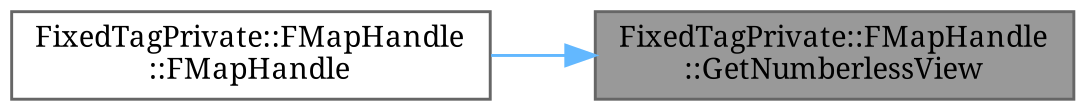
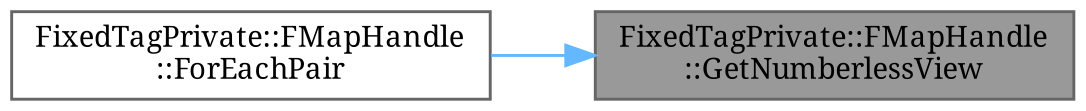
  digraph {
    rankdir=RL
    fontname="Noto Serif"
    node [fontname="Noto Serif" fontsize=10 shape=box style=filled]
    n1 [color=gray40 fillcolor=grey60 fontcolor=black height=0.2 label="FixedTagPrivate::FMapHandle\l::GetNumberlessView" width=0.4]
-   n2 [color=grey40 fillcolor=white height=0.2 label="FixedTagPrivate::FMapHandle\l::FMapHandle" width=0.4]
+   n2 [color=grey40 fillcolor=white height=0.2 label="FixedTagPrivate::FMapHandle\l::ForEachPair" width=0.4]
    n1 -> n2 [color=steelblue1 dir=back fontname="Noto Serif" fontsize=10 labelfontname=Helvetica labelfontsize=10 style=solid]
  }
